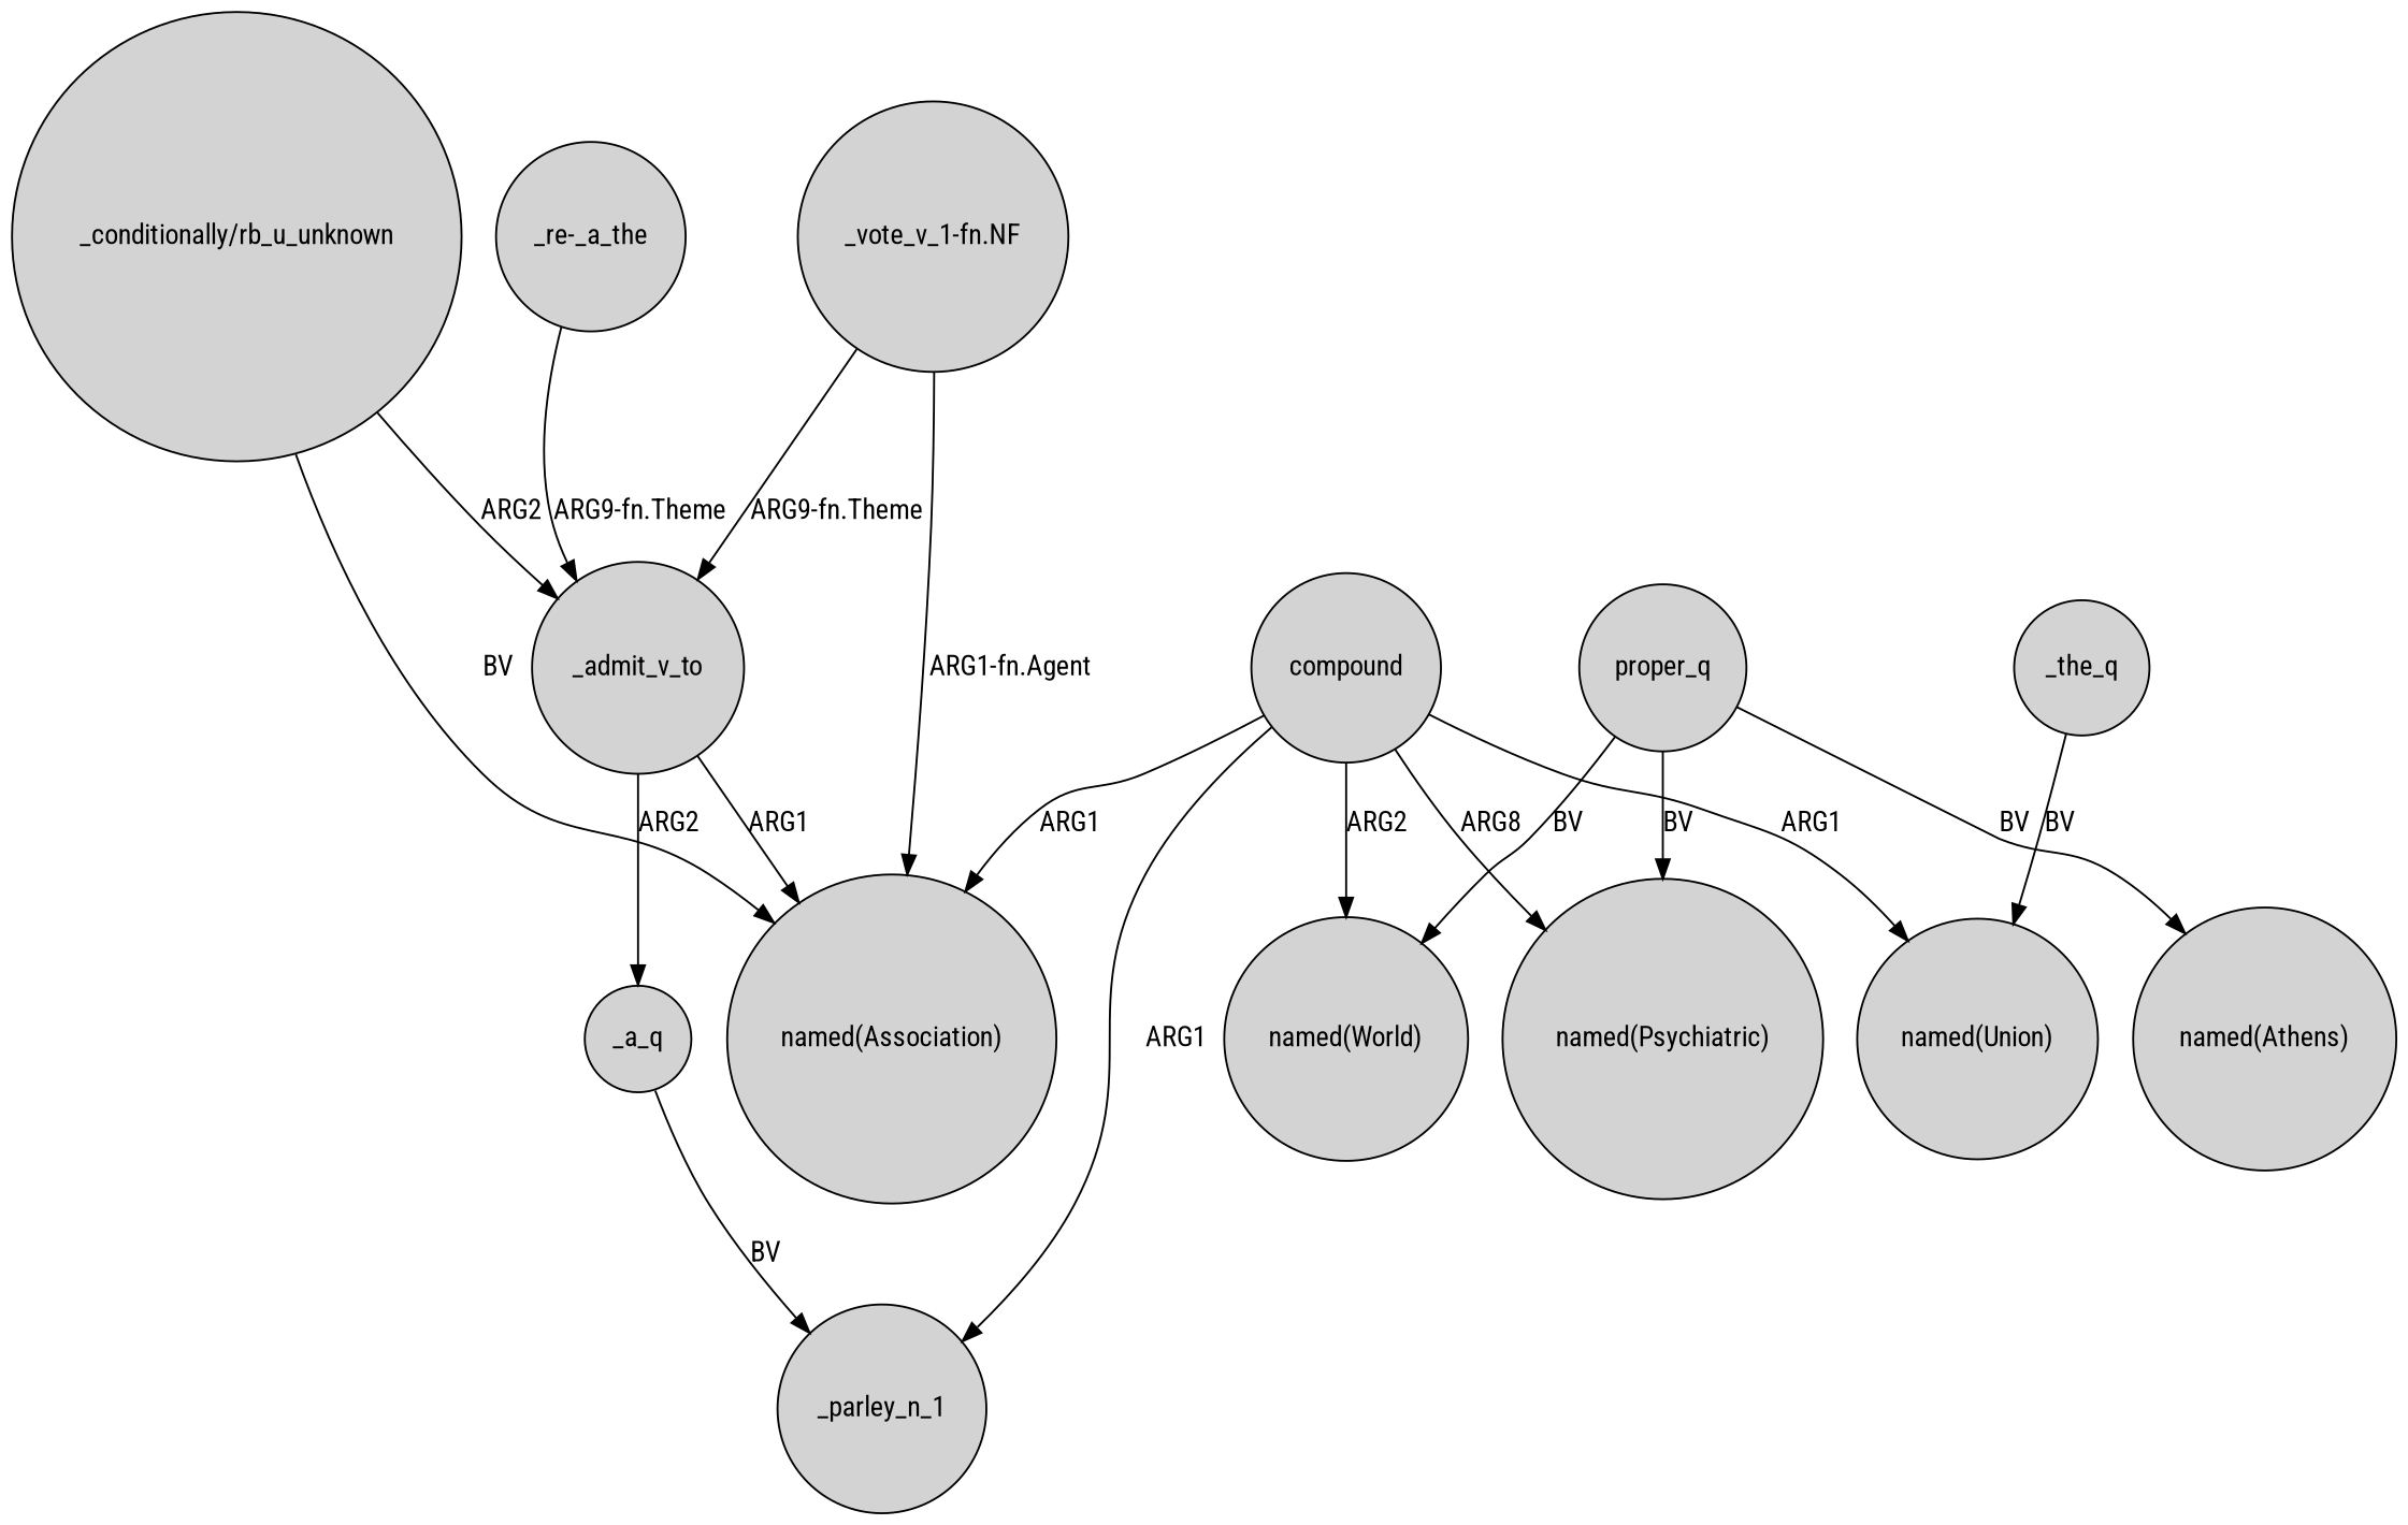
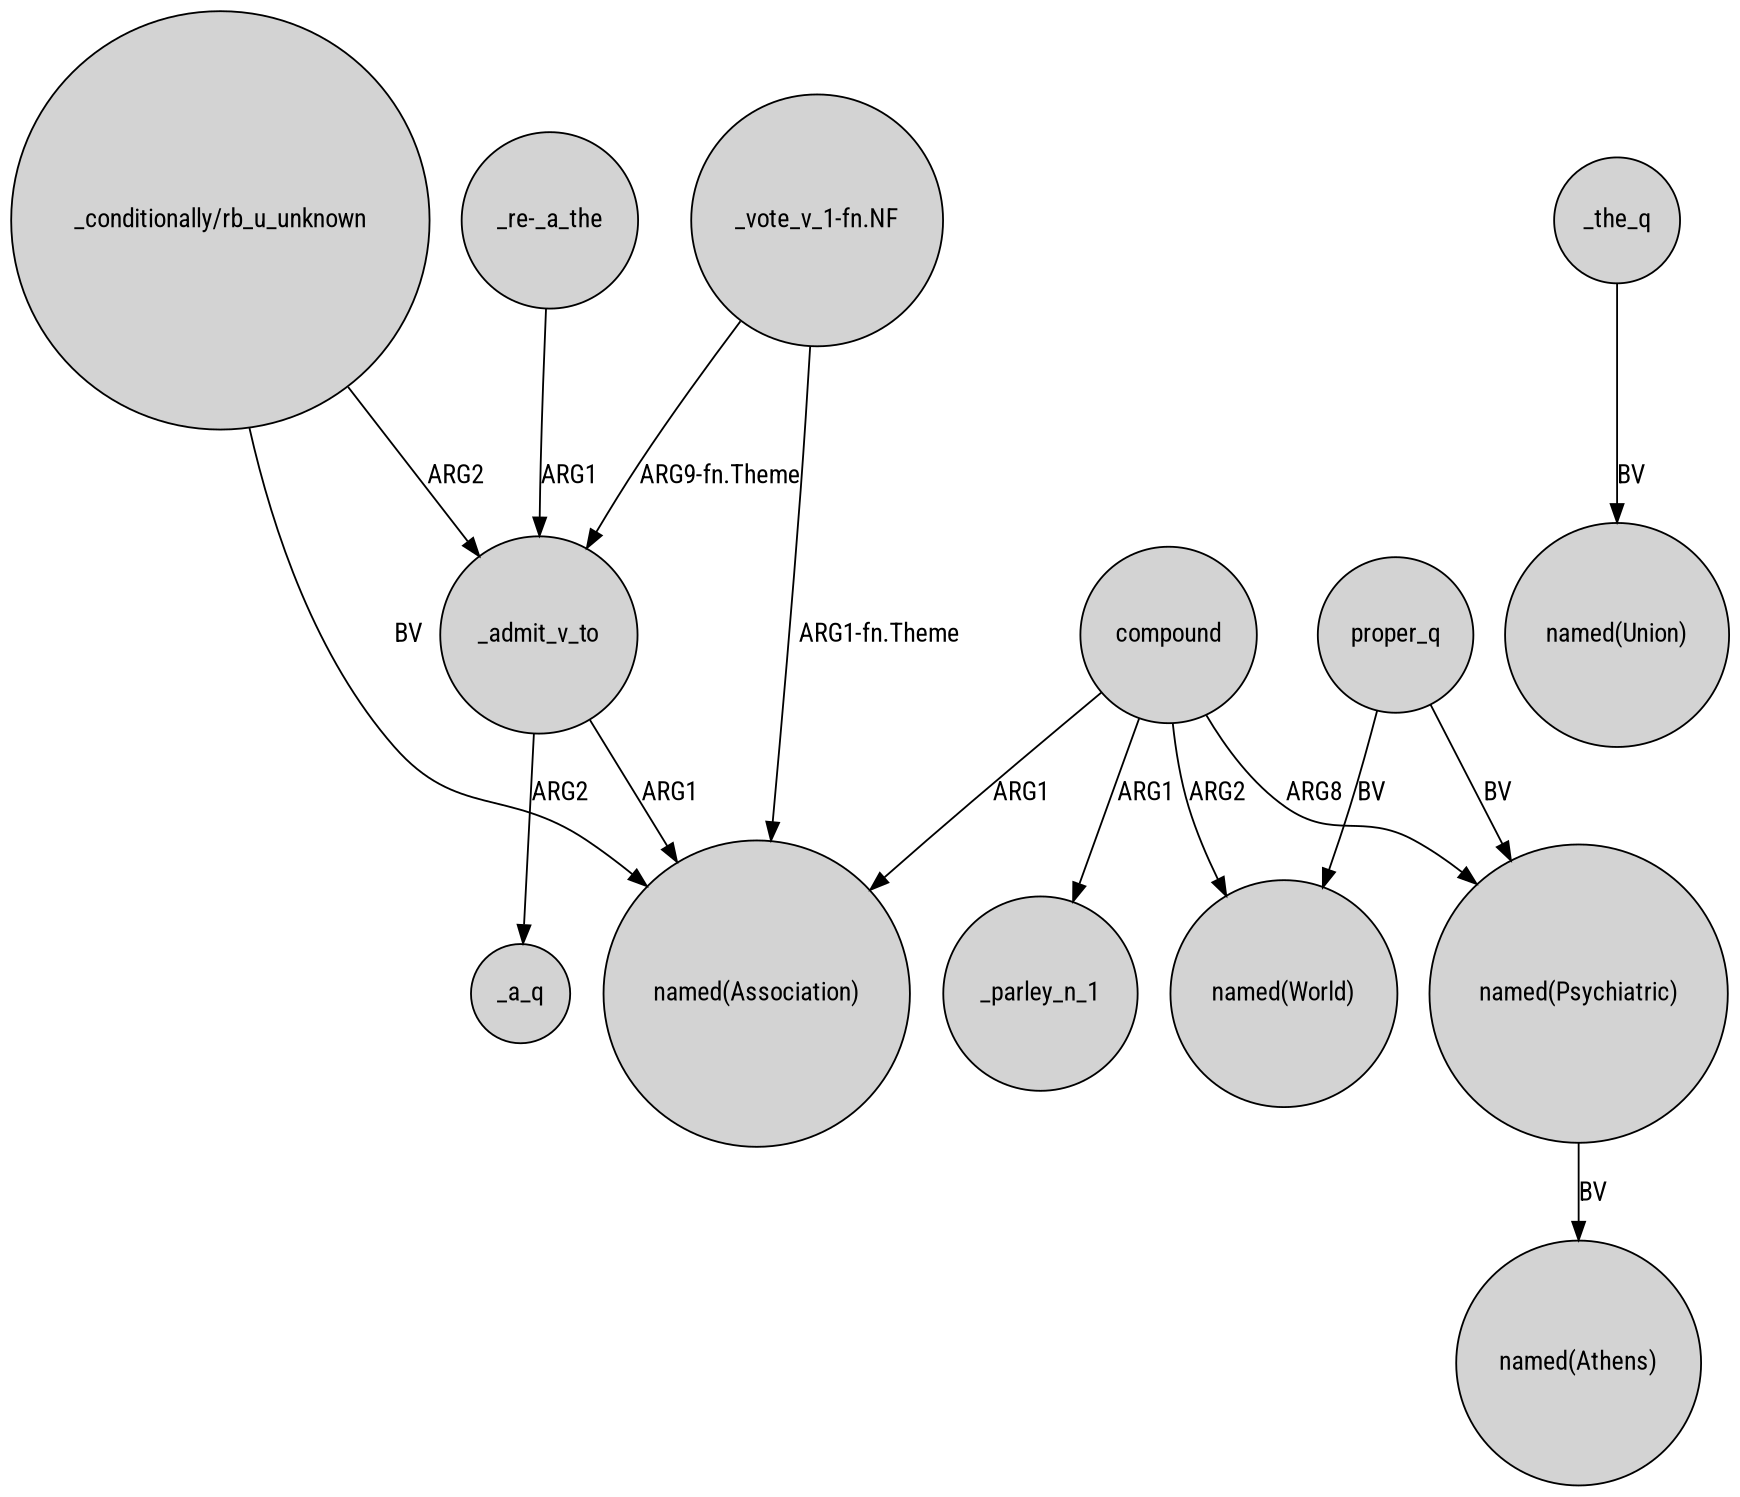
  digraph {
    fontname="Roboto Condensed"
    node [fontname="Roboto Condensed" shape=circle style=filled]
    edge [fontname="Roboto Condensed"]
    "_vote_v_1-fn.NF"
    "named(Association)"
    _admit_v_to
    _a_q
    "_conditionally/rb_u_unknown"
    n6 [label="_re-_a_the"]
    proper_q
    "named(Psychiatric)"
    "named(Athens)"
    "named(World)"
    compound
    "named(Union)"
    _parley_n_1
    _the_q
-   "_vote_v_1-fn.NF" -> "named(Association)" [label="ARG1-fn.Agent"]
+   "_vote_v_1-fn.NF" -> "named(Association)" [label="ARG1-fn.Theme"]
    "_vote_v_1-fn.NF" -> _admit_v_to [label="ARG9-fn.Theme"]
    _admit_v_to -> "named(Association)" [label=ARG1]
    _admit_v_to -> _a_q [label=ARG2]
-   _a_q -> _parley_n_1 [label=BV]
    "_conditionally/rb_u_unknown" -> "named(Association)" [label=BV]
    "_conditionally/rb_u_unknown" -> _admit_v_to [label=ARG2]
-   n6 -> _admit_v_to [label="ARG9-fn.Theme"]
+   n6 -> _admit_v_to [label=ARG1]
    proper_q -> "named(Psychiatric)" [label=BV]
-   proper_q -> "named(Athens)" [label=BV]
+   "named(Psychiatric)" -> "named(Athens)" [label=BV]
    proper_q -> "named(World)" [label=BV]
    compound -> "named(Association)" [label=ARG1]
    compound -> "named(Psychiatric)" [label=ARG8]
    compound -> "named(World)" [label=ARG2]
-   compound -> "named(Union)" [label=ARG1]
    compound -> _parley_n_1 [label=ARG1]
    _the_q -> "named(Union)" [label=BV]
  }
